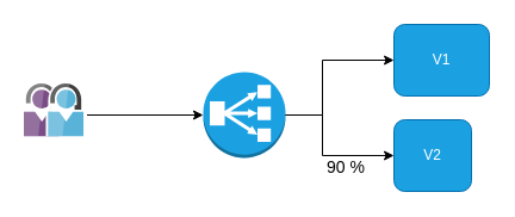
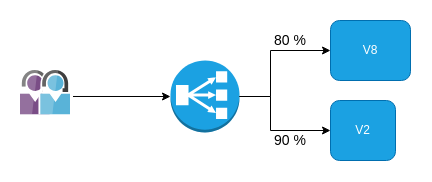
  <mxCell id="0" />
  <mxCell id="1" parent="0" />
  <mxCell id="2" value="" style="aspect=fixed;html=1;points=[];align=center;image;fontSize=12;image=img/lib/mscae/Support_Requests.svg;" vertex="1" parent="1"><mxGeometry x="20" y="70" width="50" height="46" as="geometry" /></mxCell>
  <mxCell id="3" value="" style="outlineConnect=0;dashed=0;verticalLabelPosition=bottom;verticalAlign=top;align=center;html=1;shape=mxgraph.aws3.classic_load_balancer;fillColor=#1ba1e2;strokeColor=#006EAF;fontColor=#ffffff;" vertex="1" parent="1"><mxGeometry x="170" y="60" width="69" height="72" as="geometry" /></mxCell>
- <mxCell id="4" value="V1" style="rounded=1;whiteSpace=wrap;html=1;fillColor=#1ba1e2;strokeColor=#006EAF;fontColor=#ffffff;" vertex="1" parent="1"><mxGeometry x="330" y="20" width="80" height="60" as="geometry" /></mxCell>
+ <mxCell id="4" value="V8" style="rounded=1;whiteSpace=wrap;html=1;fillColor=#1ba1e2;strokeColor=#006EAF;fontColor=#ffffff;" vertex="1" parent="1"><mxGeometry x="330" y="20" width="80" height="60" as="geometry" /></mxCell>
  <mxCell id="5" value="V2" style="rounded=1;whiteSpace=wrap;html=1;fillColor=#1ba1e2;strokeColor=#006EAF;fontColor=#ffffff;" vertex="1" parent="1"><mxGeometry x="330" y="100" width="65" height="60" as="geometry" /></mxCell>
  <mxCell id="6" value="" style="endArrow=classic;html=1;exitX=1.05;exitY=0.565;exitDx=0;exitDy=0;exitPerimeter=0;entryX=0;entryY=0.5;entryDx=0;entryDy=0;entryPerimeter=0;" edge="1" parent="1" source="2" target="3"><mxGeometry width="50" height="50" relative="1" as="geometry"><mxPoint x="220" y="150" as="sourcePoint" /><mxPoint x="160" y="100" as="targetPoint" /></mxGeometry></mxCell>
  <mxCell id="7" value="" style="endArrow=classic;html=1;entryX=0;entryY=0.5;entryDx=0;entryDy=0;exitX=1;exitY=0.5;exitDx=0;exitDy=0;exitPerimeter=0;rounded=0;" edge="1" parent="1" source="3" target="4"><mxGeometry width="50" height="50" relative="1" as="geometry"><mxPoint x="220" y="150" as="sourcePoint" /><mxPoint x="270" y="100" as="targetPoint" /><Array as="points"><mxPoint x="270" y="96" /><mxPoint x="270" y="50" /></Array></mxGeometry></mxCell>
  <mxCell id="8" value="" style="endArrow=classic;html=1;exitX=1;exitY=0.5;exitDx=0;exitDy=0;exitPerimeter=0;entryX=0;entryY=0.5;entryDx=0;entryDy=0;rounded=0;" edge="1" parent="1" source="3" target="5"><mxGeometry width="50" height="50" relative="1" as="geometry"><mxPoint x="220" y="150" as="sourcePoint" /><mxPoint x="270" y="100" as="targetPoint" /><Array as="points"><mxPoint x="270" y="96" /><mxPoint x="270" y="130" /></Array></mxGeometry></mxCell>
+ <mxCell id="9" value="&lt;font color=&quot;#000000&quot; style=&quot;font-size: 14px&quot;&gt;80 %&lt;/font&gt;" style="text;html=1;strokeColor=none;fillColor=none;align=center;verticalAlign=middle;whiteSpace=wrap;rounded=0;" vertex="1" parent="1"><mxGeometry x="270" y="30" width="40" height="20" as="geometry" /></mxCell>
  <mxCell id="10" value="&lt;font color=&quot;#000000&quot; style=&quot;font-size: 14px&quot;&gt;90 %&lt;/font&gt;" style="text;html=1;strokeColor=none;fillColor=none;align=center;verticalAlign=middle;whiteSpace=wrap;rounded=0;" vertex="1" parent="1"><mxGeometry x="270" y="130" width="40" height="20" as="geometry" /></mxCell>
